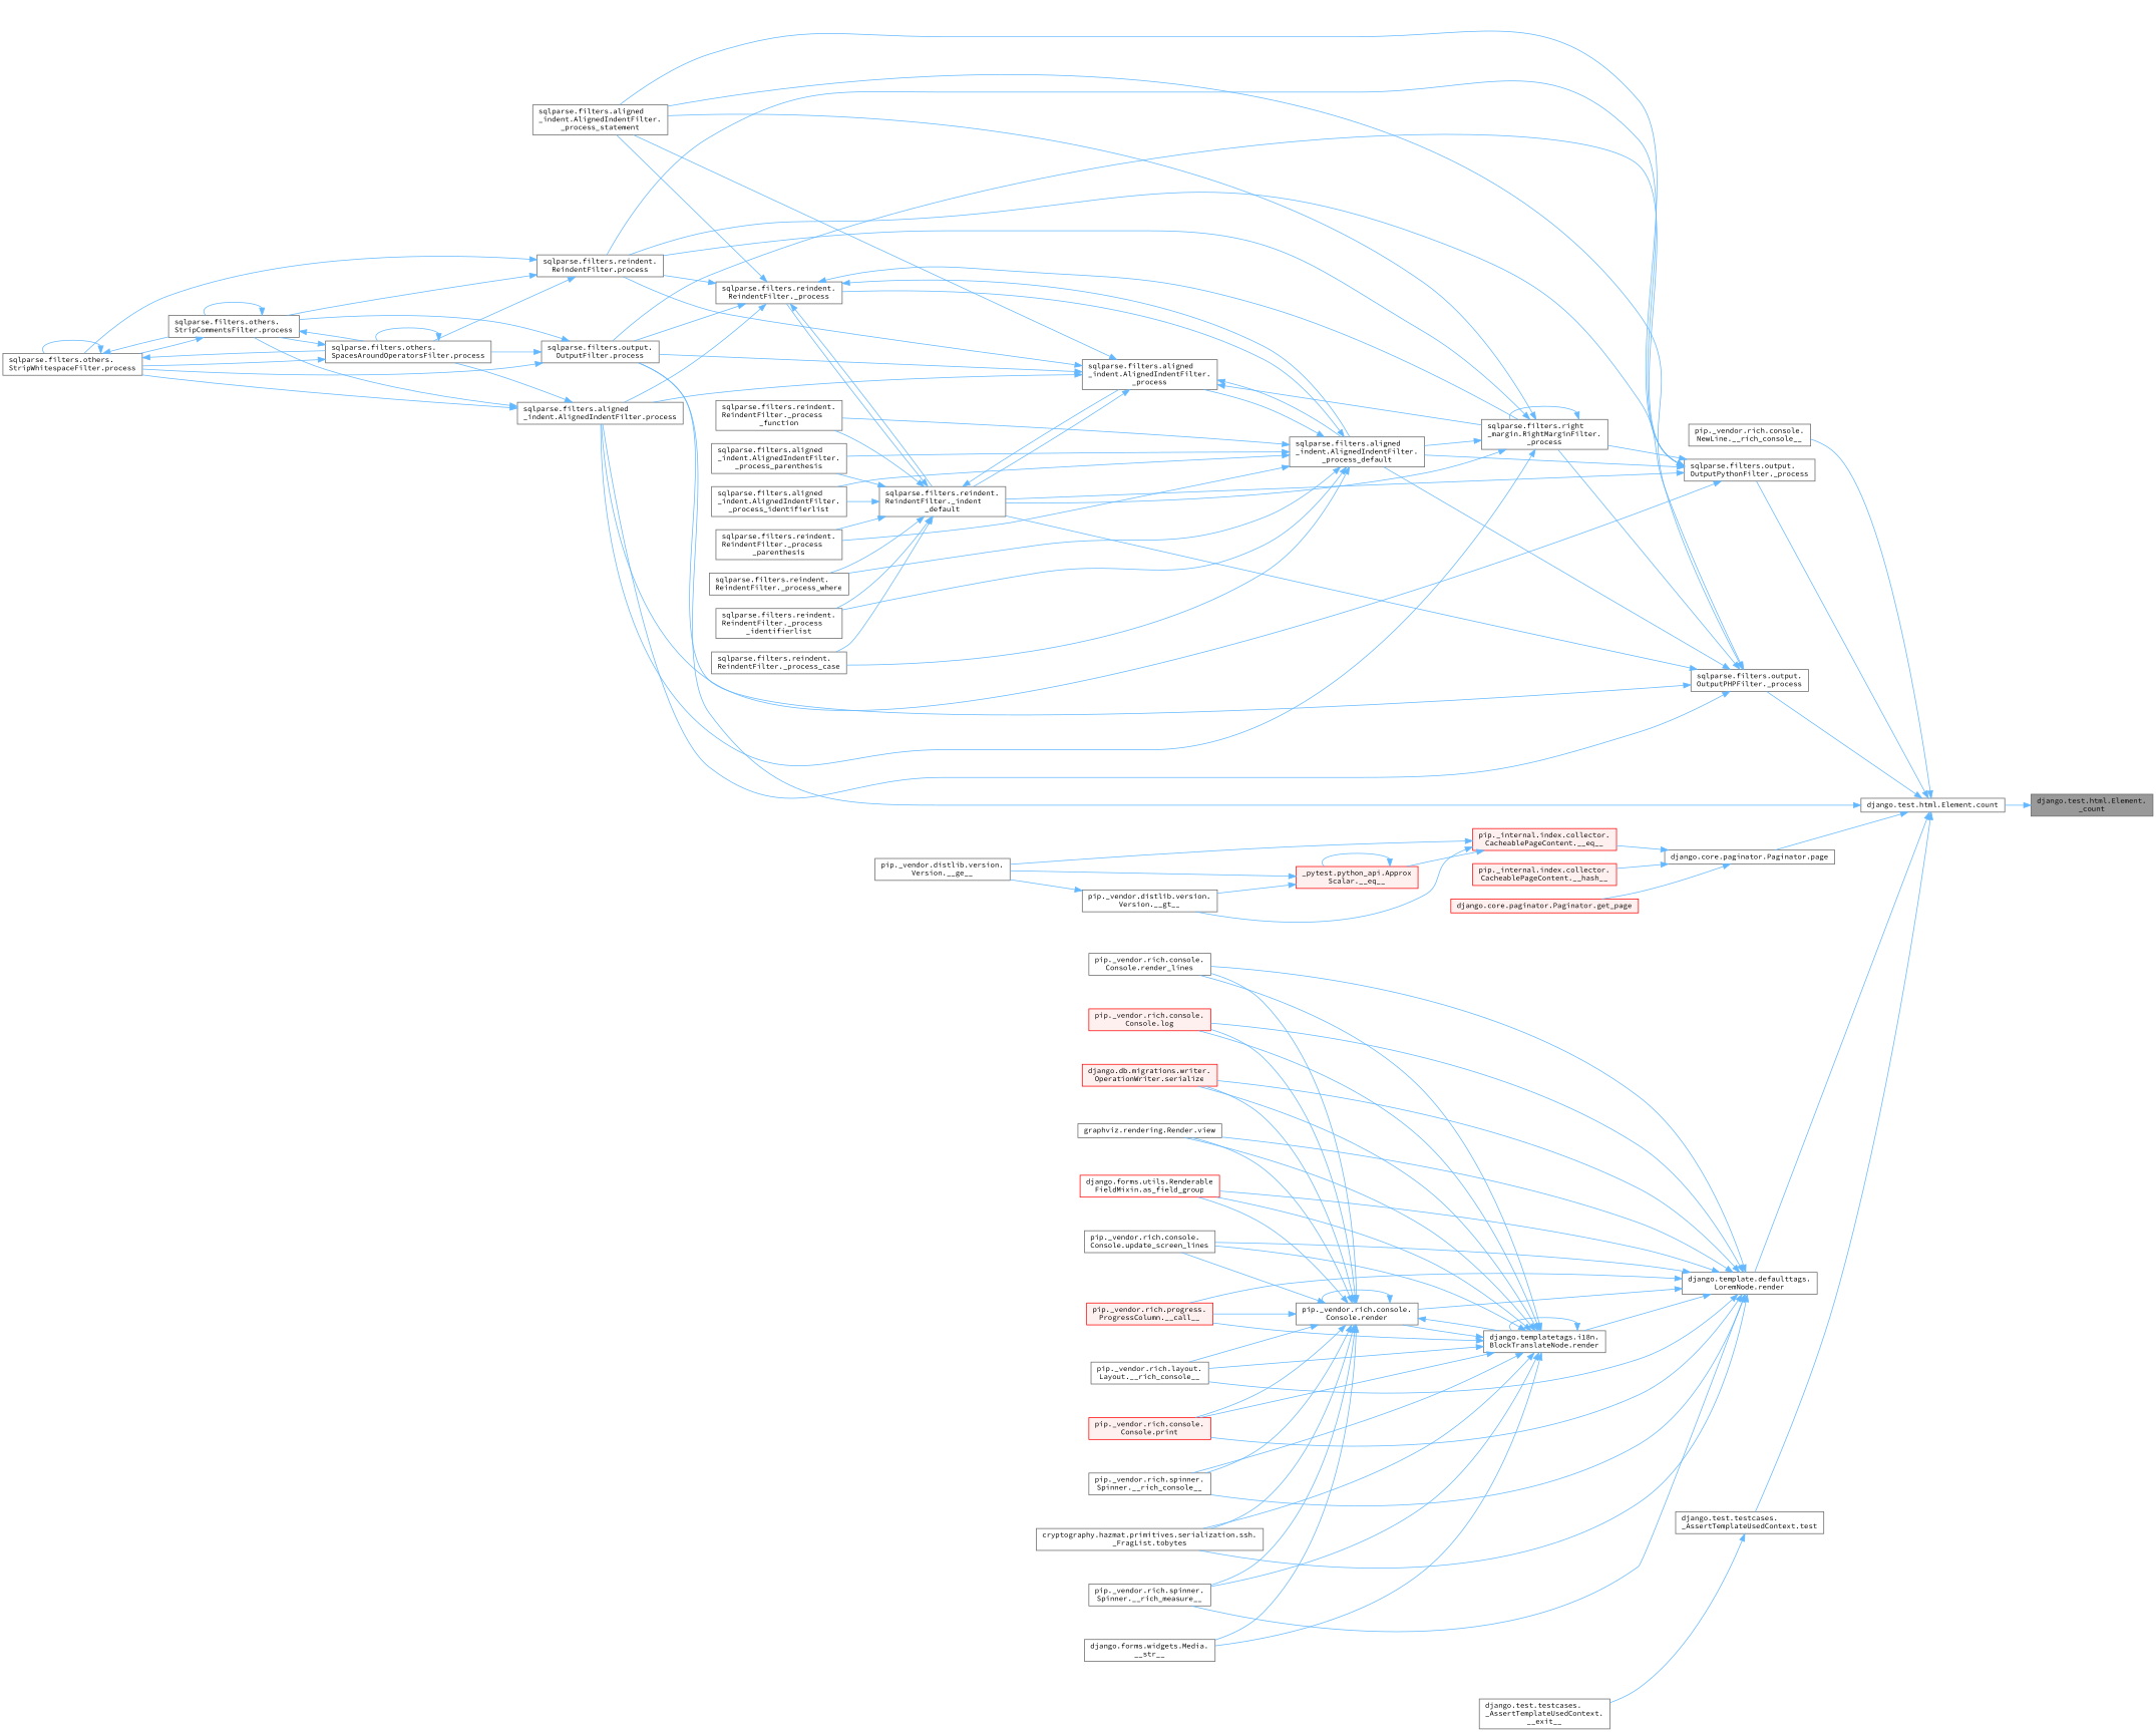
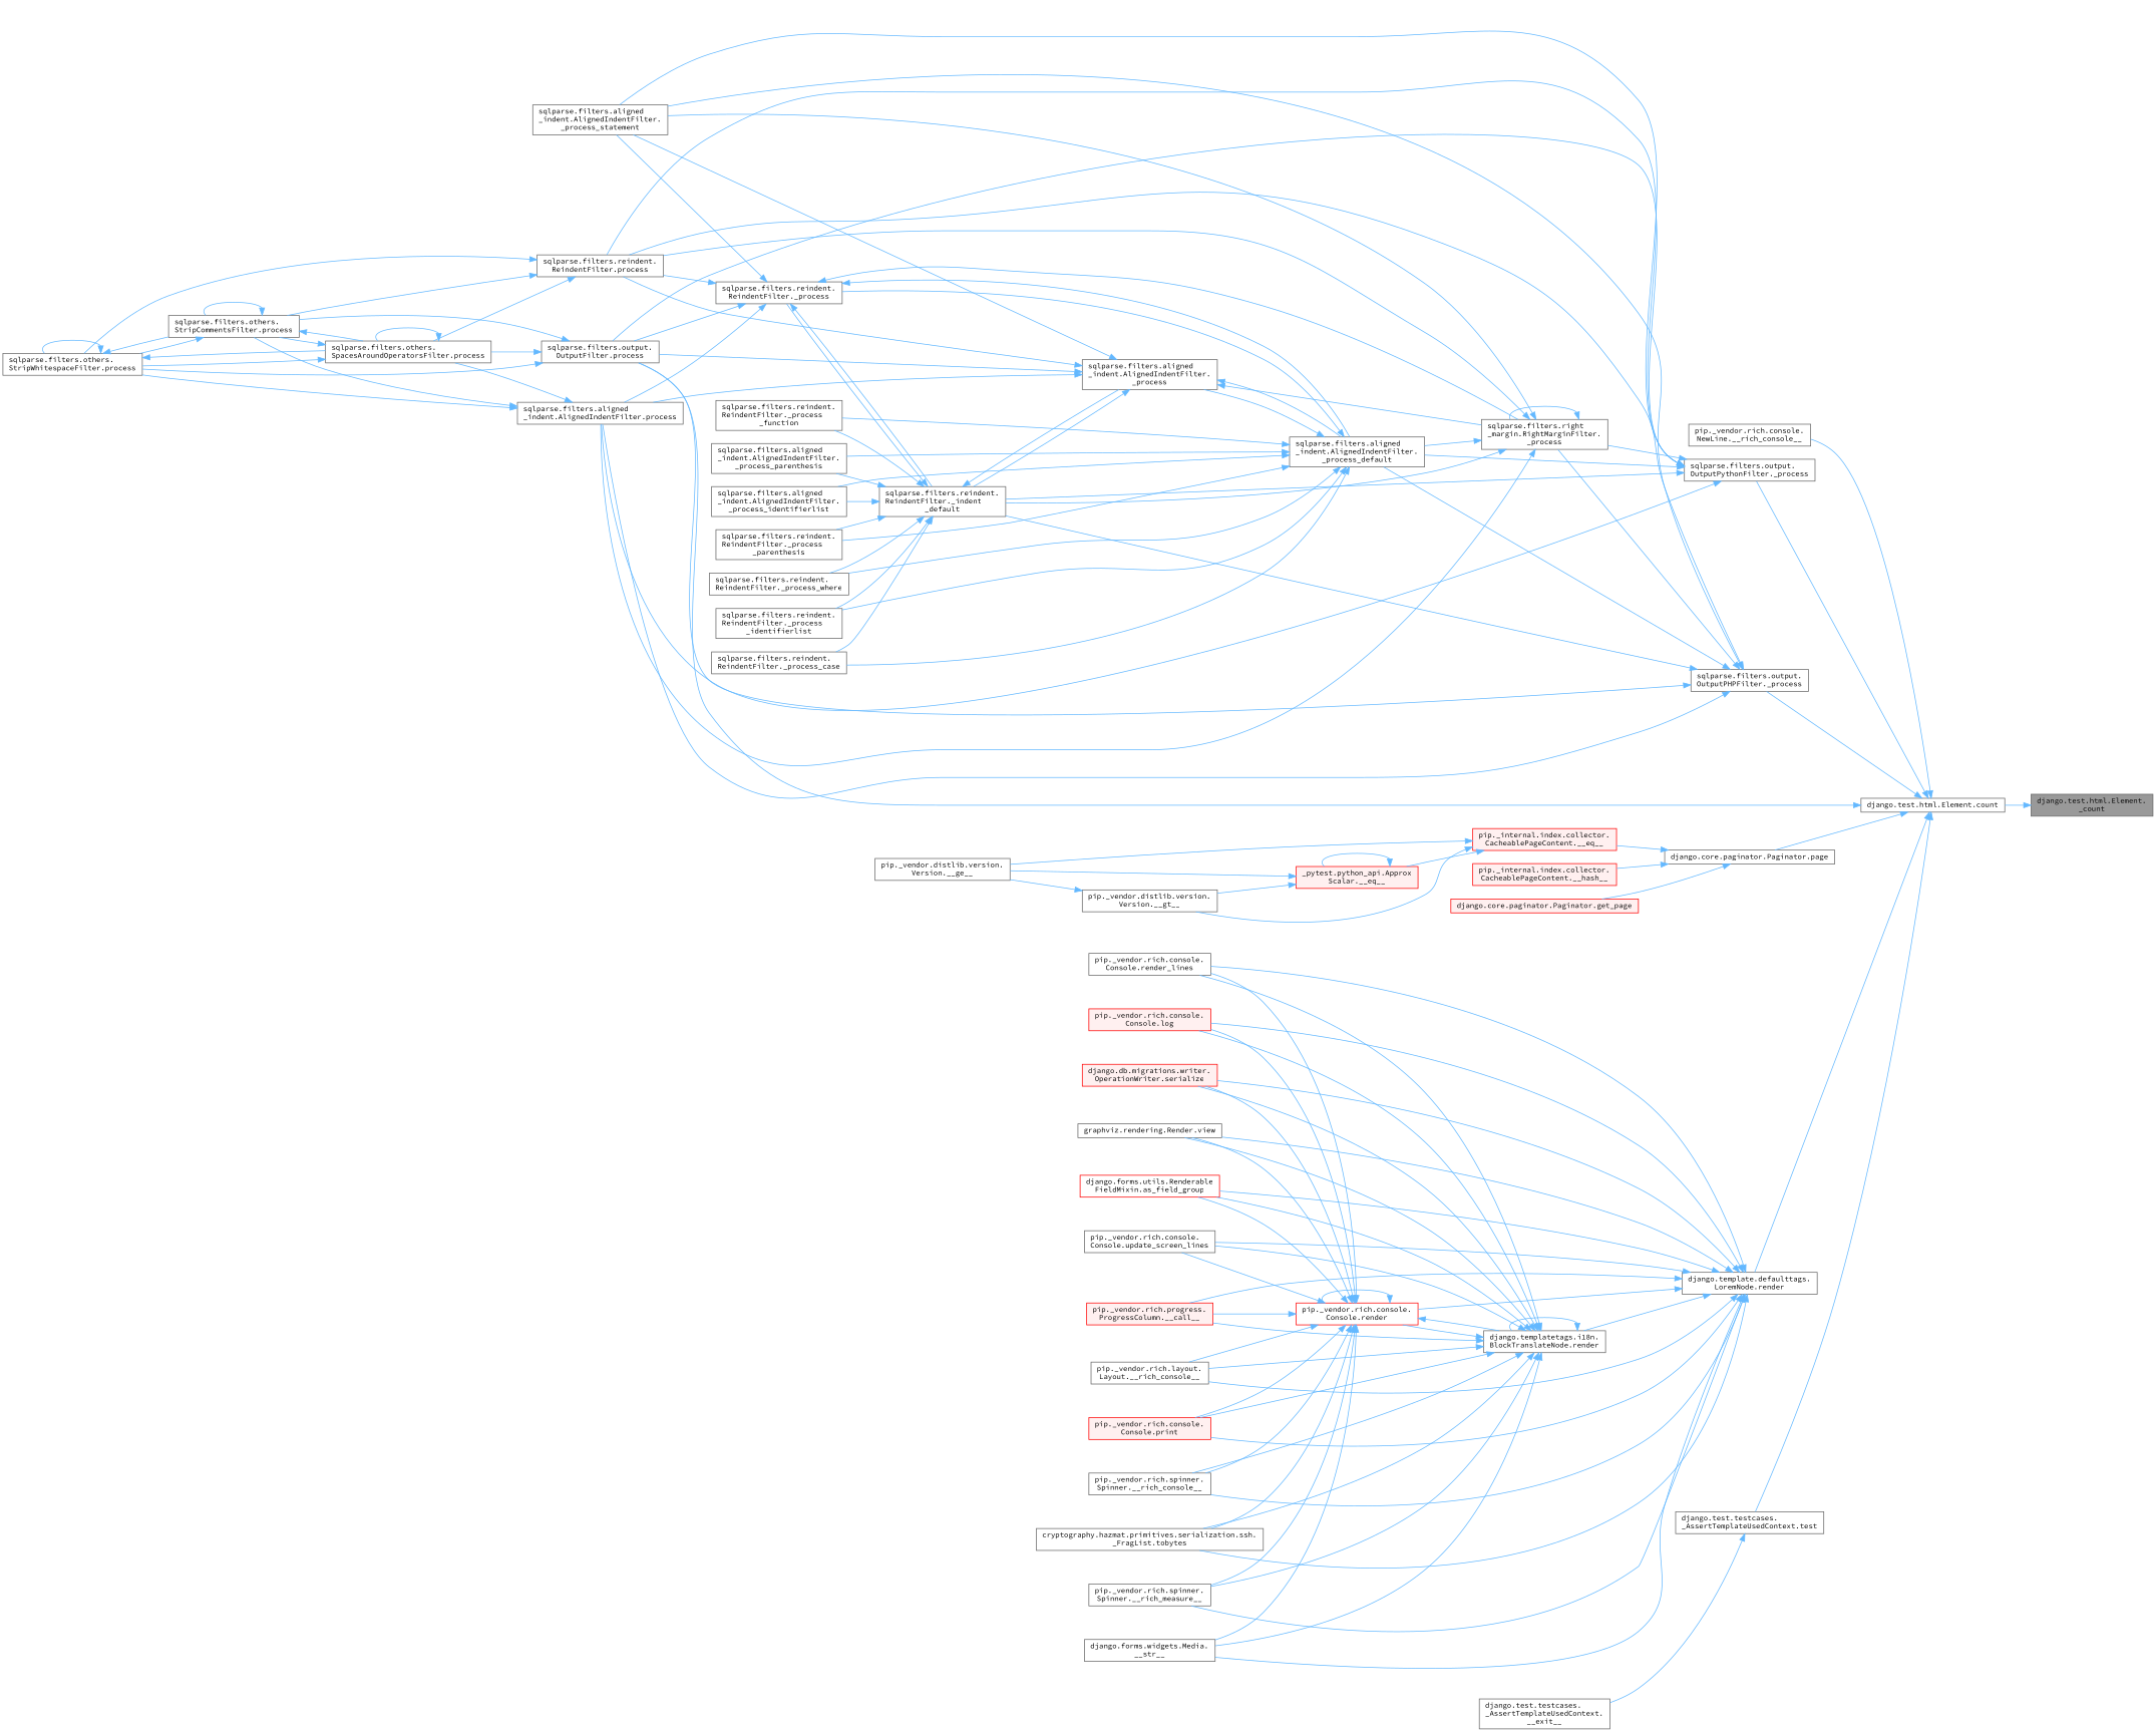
  digraph {
    fontname="Source Code Pro"
    rankdir=RL
    node [color=grey40 fillcolor=white fontname="Source Code Pro" fontsize=10 shape=box style=filled]
    edge [color=steelblue1 dir=back fontname="Source Code Pro" fontsize=10 labelfontname=Helvetica labelfontsize=10 style=solid]
    n1 [color=gray40 fillcolor=grey60 fontcolor=black height=0.2 label="django.test.html.Element.\l_count" width=0.4]
    n2 [height=0.2 label="django.test.html.Element.count" width=0.4]
    n3 [height=0.2 label="pip._vendor.rich.console.\lNewLine.__rich_console__" width=0.4]
    n4 [height=0.2 label="sqlparse.filters.output.\lOutputPHPFilter._process" width=0.4]
    n5 [height=0.2 label="sqlparse.filters.output.\lOutputFilter.process" width=0.4]
    n6 [height=0.2 label="sqlparse.filters.output.\lOutputPythonFilter._process" width=0.4]
    n7 [height=0.2 label="django.core.paginator.Paginator.page" width=0.4]
    n8 [height=0.2 label="django.template.defaulttags.\lLoremNode.render" width=0.4]
    n9 [height=0.2 label="django.test.testcases.\l_AssertTemplateUsedContext.test" width=0.4]
    n10 [height=0.2 label="sqlparse.filters.right\l_margin.RightMarginFilter.\l_process" width=0.4]
    n11 [height=0.2 label="sqlparse.filters.aligned\l_indent.AlignedIndentFilter.\l_process_default" width=0.4]
    n12 [height=0.2 label="sqlparse.filters.reindent.\lReindentFilter._indent\l_default" width=0.4]
    n13 [height=0.2 label="sqlparse.filters.aligned\l_indent.AlignedIndentFilter.\l_process_statement" width=0.4]
    n14 [height=0.2 label="sqlparse.filters.aligned\l_indent.AlignedIndentFilter.process" width=0.4]
    n15 [height=0.2 label="sqlparse.filters.reindent.\lReindentFilter.process" width=0.4]
    n16 [height=0.2 label="sqlparse.filters.others.\lSpacesAroundOperatorsFilter.process" width=0.4]
    n17 [height=0.2 label="sqlparse.filters.others.\lStripCommentsFilter.process" width=0.4]
    n18 [height=0.2 label="sqlparse.filters.others.\lStripWhitespaceFilter.process" width=0.4]
    n19 [color=red fillcolor="#FFF0F0" height=0.2 label="pip._internal.index.collector.\lCacheablePageContent.__eq__" width=0.4]
    n20 [color=red fillcolor="#FFF0F0" height=0.2 label="pip._internal.index.collector.\lCacheablePageContent.__hash__" width=0.4]
    n21 [color=red fillcolor="#FFF0F0" height=0.2 label="django.core.paginator.Paginator.get_page" width=0.4]
    n22 [color=red fillcolor="#FFF0F0" height=0.2 label="pip._vendor.rich.progress.\lProgressColumn.__call__" width=0.4]
    n23 [height=0.2 label="pip._vendor.rich.layout.\lLayout.__rich_console__" width=0.4]
    n24 [height=0.2 label="pip._vendor.rich.spinner.\lSpinner.__rich_console__" width=0.4]
    n25 [height=0.2 label="pip._vendor.rich.spinner.\lSpinner.__rich_measure__" width=0.4]
    n26 [height=0.2 label="django.forms.widgets.Media.\l__str__" width=0.4]
    n27 [color=red height=0.2 label="django.forms.utils.Renderable\lFieldMixin.as_field_group" width=0.4]
    n28 [color=red fillcolor="#FFF0F0" height=0.2 label="pip._vendor.rich.console.\lConsole.log" width=0.4]
    n29 [color=red fillcolor="#FFF0F0" height=0.2 label="pip._vendor.rich.console.\lConsole.print" width=0.4]
    n30 [height=0.2 label="django.templatetags.i18n.\lBlockTranslateNode.render" width=0.4]
-   n31 [height=0.2 label="pip._vendor.rich.console.\lConsole.render" width=0.4]
+   n31 [color=red height=0.2 label="pip._vendor.rich.console.\lConsole.render" width=0.4]
    n32 [height=0.2 label="pip._vendor.rich.console.\lConsole.render_lines" width=0.4]
    n33 [color=red fillcolor="#FFF0F0" height=0.2 label="django.db.migrations.writer.\lOperationWriter.serialize" width=0.4]
    n34 [height=0.2 label="cryptography.hazmat.primitives.serialization.ssh.\l_FragList.tobytes" width=0.4]
    n35 [height=0.2 label="pip._vendor.rich.console.\lConsole.update_screen_lines" width=0.4]
    n36 [height=0.2 label="graphviz.rendering.Render.view" width=0.4]
    n37 [height=0.2 label="django.test.testcases.\l_AssertTemplateUsedContext.\l__exit__" width=0.4]
    n38 [height=0.2 label="sqlparse.filters.aligned\l_indent.AlignedIndentFilter.\l_process" width=0.4]
    n39 [height=0.2 label="sqlparse.filters.reindent.\lReindentFilter._process" width=0.4]
    n40 [height=0.2 label="sqlparse.filters.reindent.\lReindentFilter._process_case" width=0.4]
    n41 [height=0.2 label="sqlparse.filters.reindent.\lReindentFilter._process\l_function" width=0.4]
    n42 [height=0.2 label="sqlparse.filters.aligned\l_indent.AlignedIndentFilter.\l_process_identifierlist" width=0.4]
    n43 [height=0.2 label="sqlparse.filters.reindent.\lReindentFilter._process\l_identifierlist" width=0.4]
    n44 [height=0.2 label="sqlparse.filters.aligned\l_indent.AlignedIndentFilter.\l_process_parenthesis" width=0.4]
    n45 [height=0.2 label="sqlparse.filters.reindent.\lReindentFilter._process\l_parenthesis" width=0.4]
    n46 [height=0.2 label="sqlparse.filters.reindent.\lReindentFilter._process_where" width=0.4]
    n47 [color=red fillcolor="#FFF0F0" height=0.2 label="_pytest.python_api.Approx\lScalar.__eq__" width=0.4]
    n48 [height=0.2 label="pip._vendor.distlib.version.\lVersion.__ge__" width=0.4]
    n49 [height=0.2 label="pip._vendor.distlib.version.\lVersion.__gt__" width=0.4]
    n1 -> n2
    n2 -> n3
    n2 -> n4
    n2 -> n5
    n2 -> n6
    n2 -> n7
    n2 -> n8
    n2 -> n9
    n4 -> n5
    n4 -> n10
    n4 -> n11
    n4 -> n12
    n4 -> n13
    n4 -> n14
    n4 -> n15
    n5 -> n16
    n5 -> n17
    n5 -> n18
    n6 -> n5
    n6 -> n10
    n6 -> n11
    n6 -> n12
    n6 -> n13
    n6 -> n14
    n6 -> n15
    n7 -> n19
    n7 -> n20
    n7 -> n21
    n8 -> n22
    n8 -> n23
    n8 -> n24
    n8 -> n25
+   n8 -> n26
    n8 -> n27
    n8 -> n28
    n8 -> n29
    n8 -> n30
    n8 -> n31
    n8 -> n32
    n8 -> n33
    n8 -> n34
    n8 -> n35
    n8 -> n36
    n9 -> n37
    n10 -> n10
    n10 -> n11
    n10 -> n12
    n10 -> n13
    n10 -> n14
    n10 -> n15
    n11 -> n38
    n11 -> n39
    n11 -> n40
    n11 -> n41
    n11 -> n42
    n11 -> n43
    n11 -> n44
    n11 -> n45
    n11 -> n46
    n12 -> n38
    n12 -> n39
    n12 -> n40
    n12 -> n41
    n12 -> n42
    n12 -> n43
    n12 -> n44
    n12 -> n45
    n12 -> n46
    n14 -> n16
    n14 -> n17
    n14 -> n18
    n15 -> n16
    n15 -> n17
    n15 -> n18
    n16 -> n16
    n16 -> n17
    n16 -> n18
    n17 -> n16
    n17 -> n17
    n17 -> n18
    n18 -> n16
    n18 -> n17
    n18 -> n18
    n19 -> n47
    n19 -> n48
    n19 -> n49
    n30 -> n22
    n30 -> n23
    n30 -> n24
    n30 -> n25
    n30 -> n26
    n30 -> n27
    n30 -> n28
    n30 -> n29
    n30 -> n30
    n30 -> n31
    n30 -> n32
    n30 -> n33
    n30 -> n34
    n30 -> n35
    n30 -> n36
    n31 -> n22
    n31 -> n23
    n31 -> n24
    n31 -> n25
    n31 -> n26
    n31 -> n27
    n31 -> n28
    n31 -> n29
    n31 -> n30
    n31 -> n31
    n31 -> n32
    n31 -> n33
    n31 -> n34
    n31 -> n35
    n31 -> n36
    n38 -> n5
    n38 -> n10
    n38 -> n11
    n38 -> n12
    n38 -> n13
    n38 -> n14
    n38 -> n15
    n39 -> n5
    n39 -> n10
    n39 -> n11
    n39 -> n12
    n39 -> n13
    n39 -> n14
    n39 -> n15
    n47 -> n47
    n47 -> n48
    n47 -> n49
    n49 -> n48
  }
